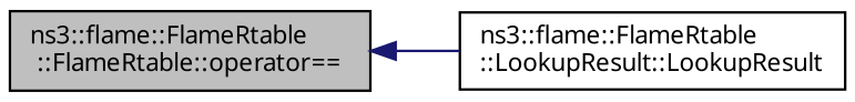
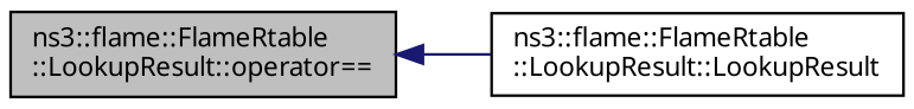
  digraph {
    rankdir=LR
    fontname="Noto Sans"
    node [color=black fontname="Noto Sans" fontsize=10 shape=record style=filled]
-   n1 [fillcolor=grey75 fontcolor=black height=0.2 label="ns3::flame::FlameRtable\l::FlameRtable::operator==" width=0.4]
+   n1 [fillcolor=grey75 fontcolor=black height=0.2 label="ns3::flame::FlameRtable\l::LookupResult::operator==" width=0.4]
    n2 [fillcolor=white height=0.2 label="ns3::flame::FlameRtable\l::LookupResult::LookupResult" width=0.4]
    n1 -> n2 [color=midnightblue dir=back fontname="Noto Sans" fontsize=10 labelfontname=Helvetica labelfontsize=10 style=solid]
  }
